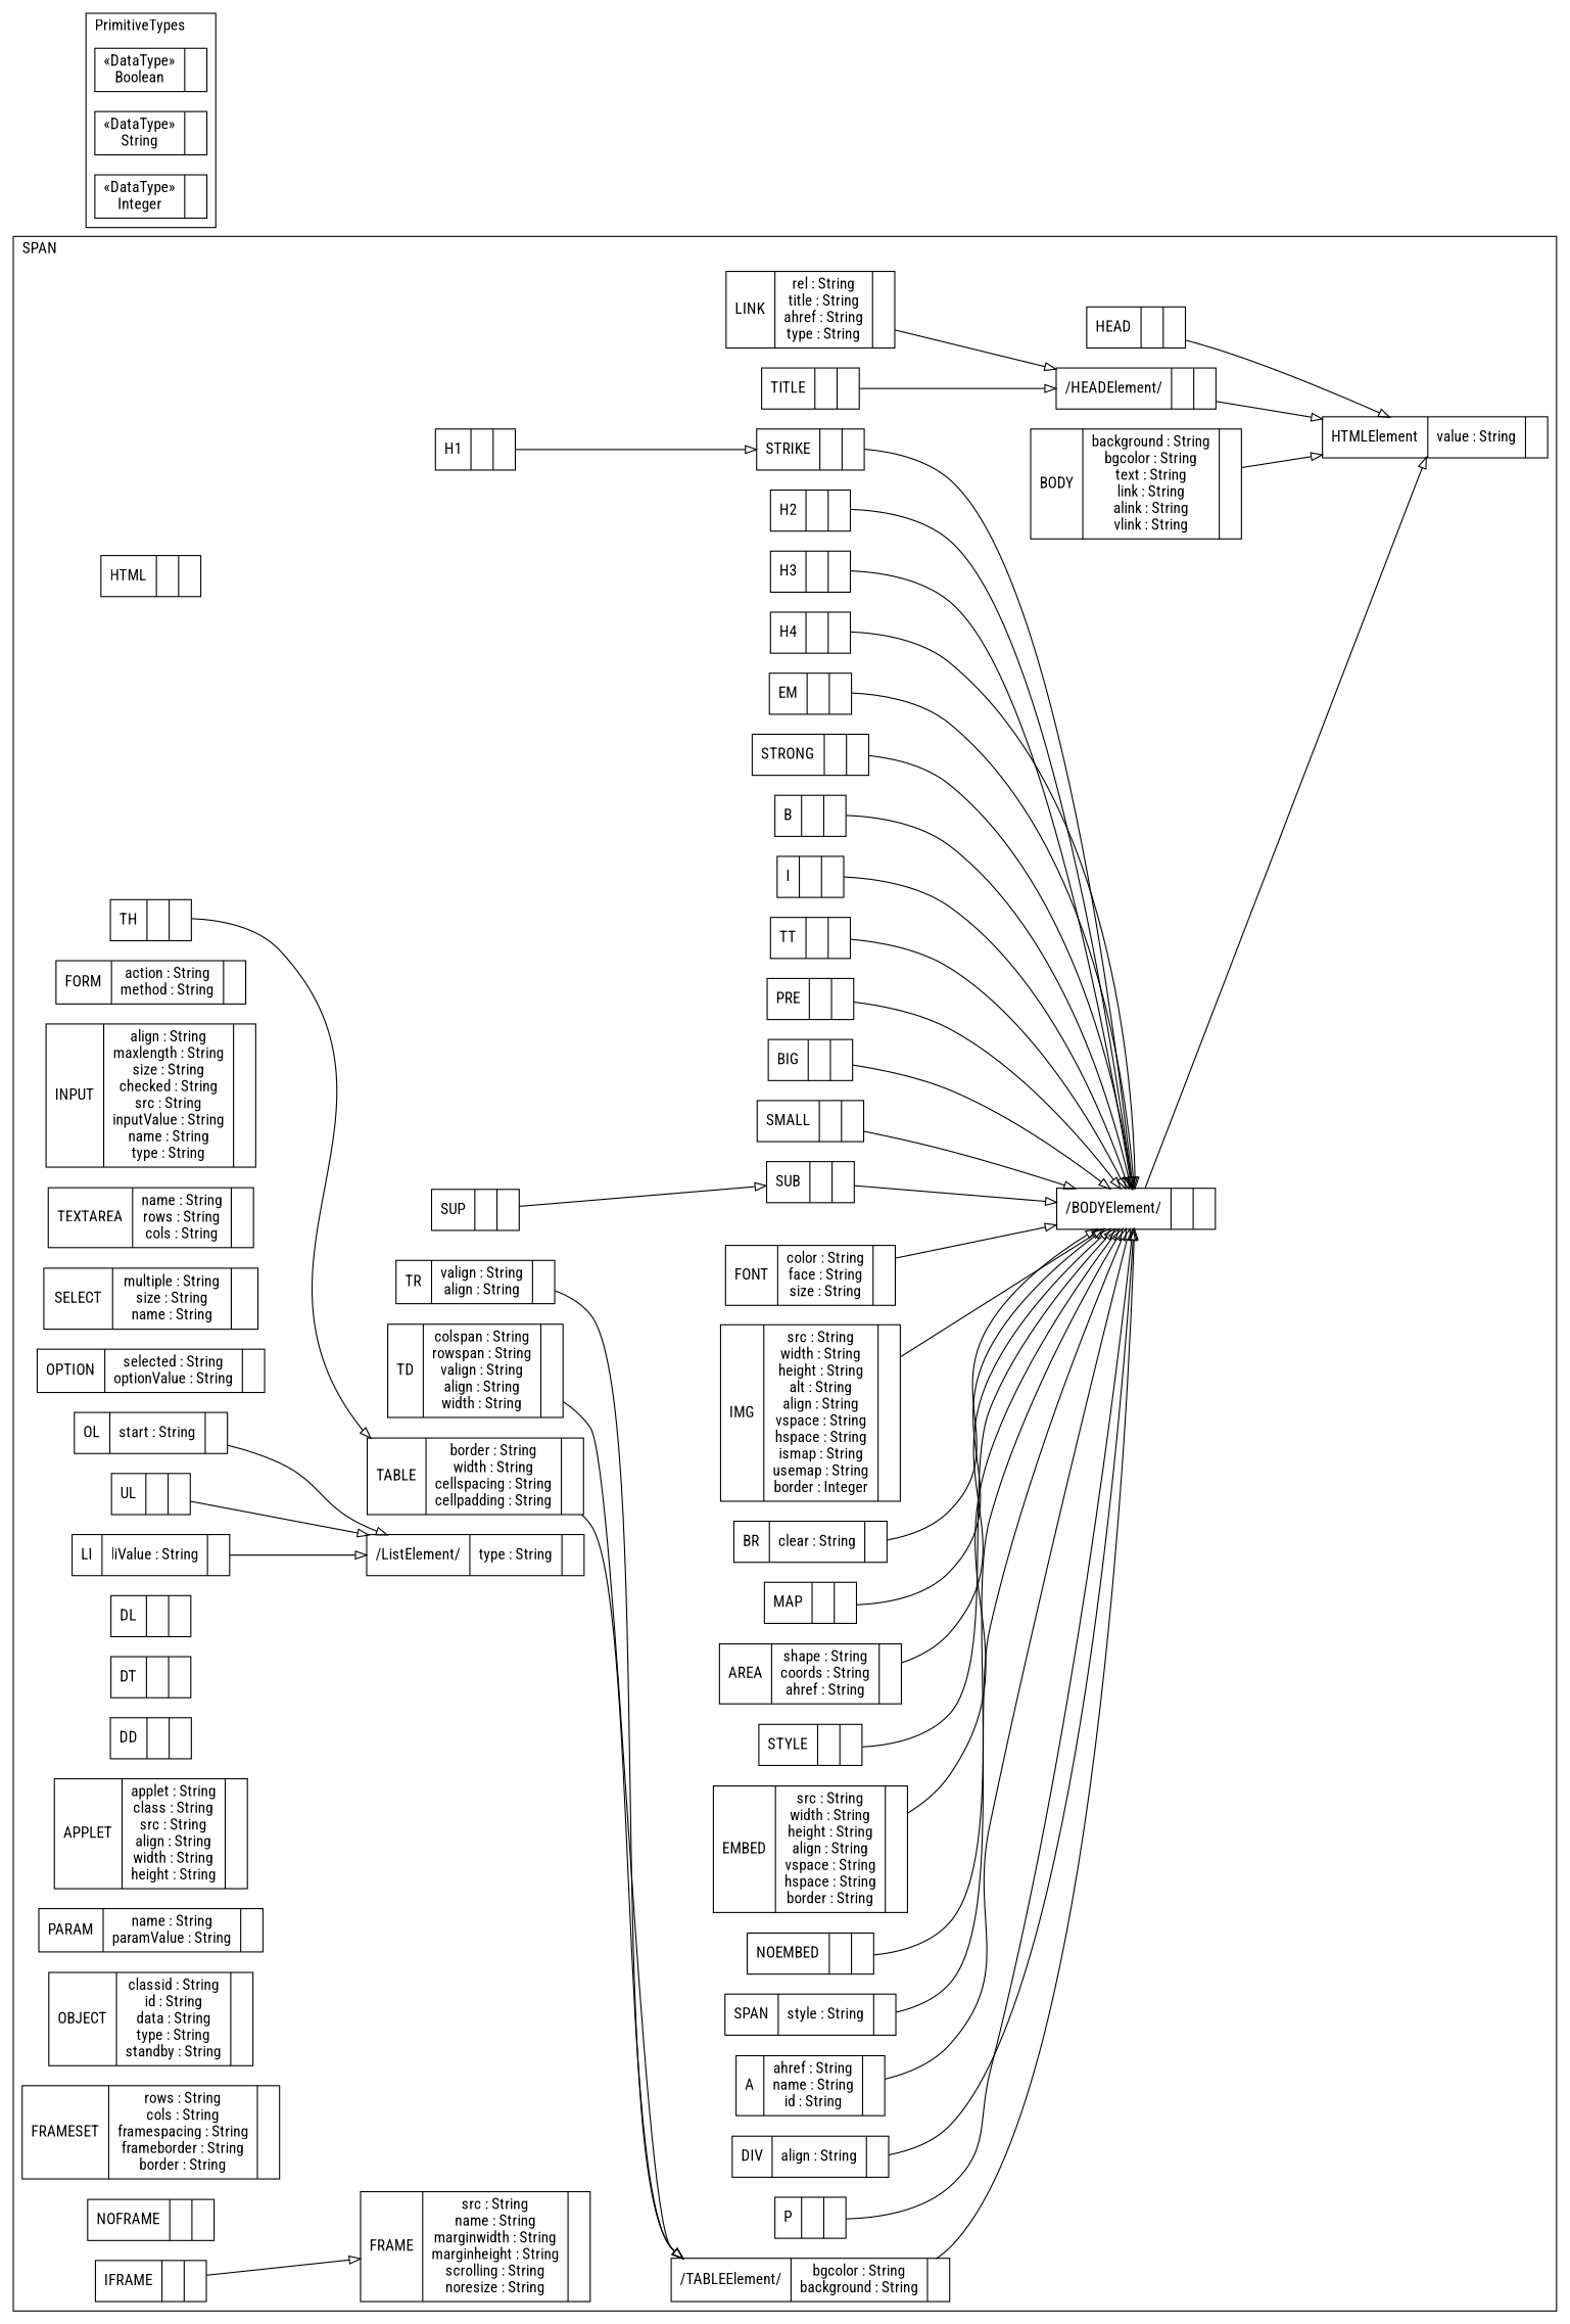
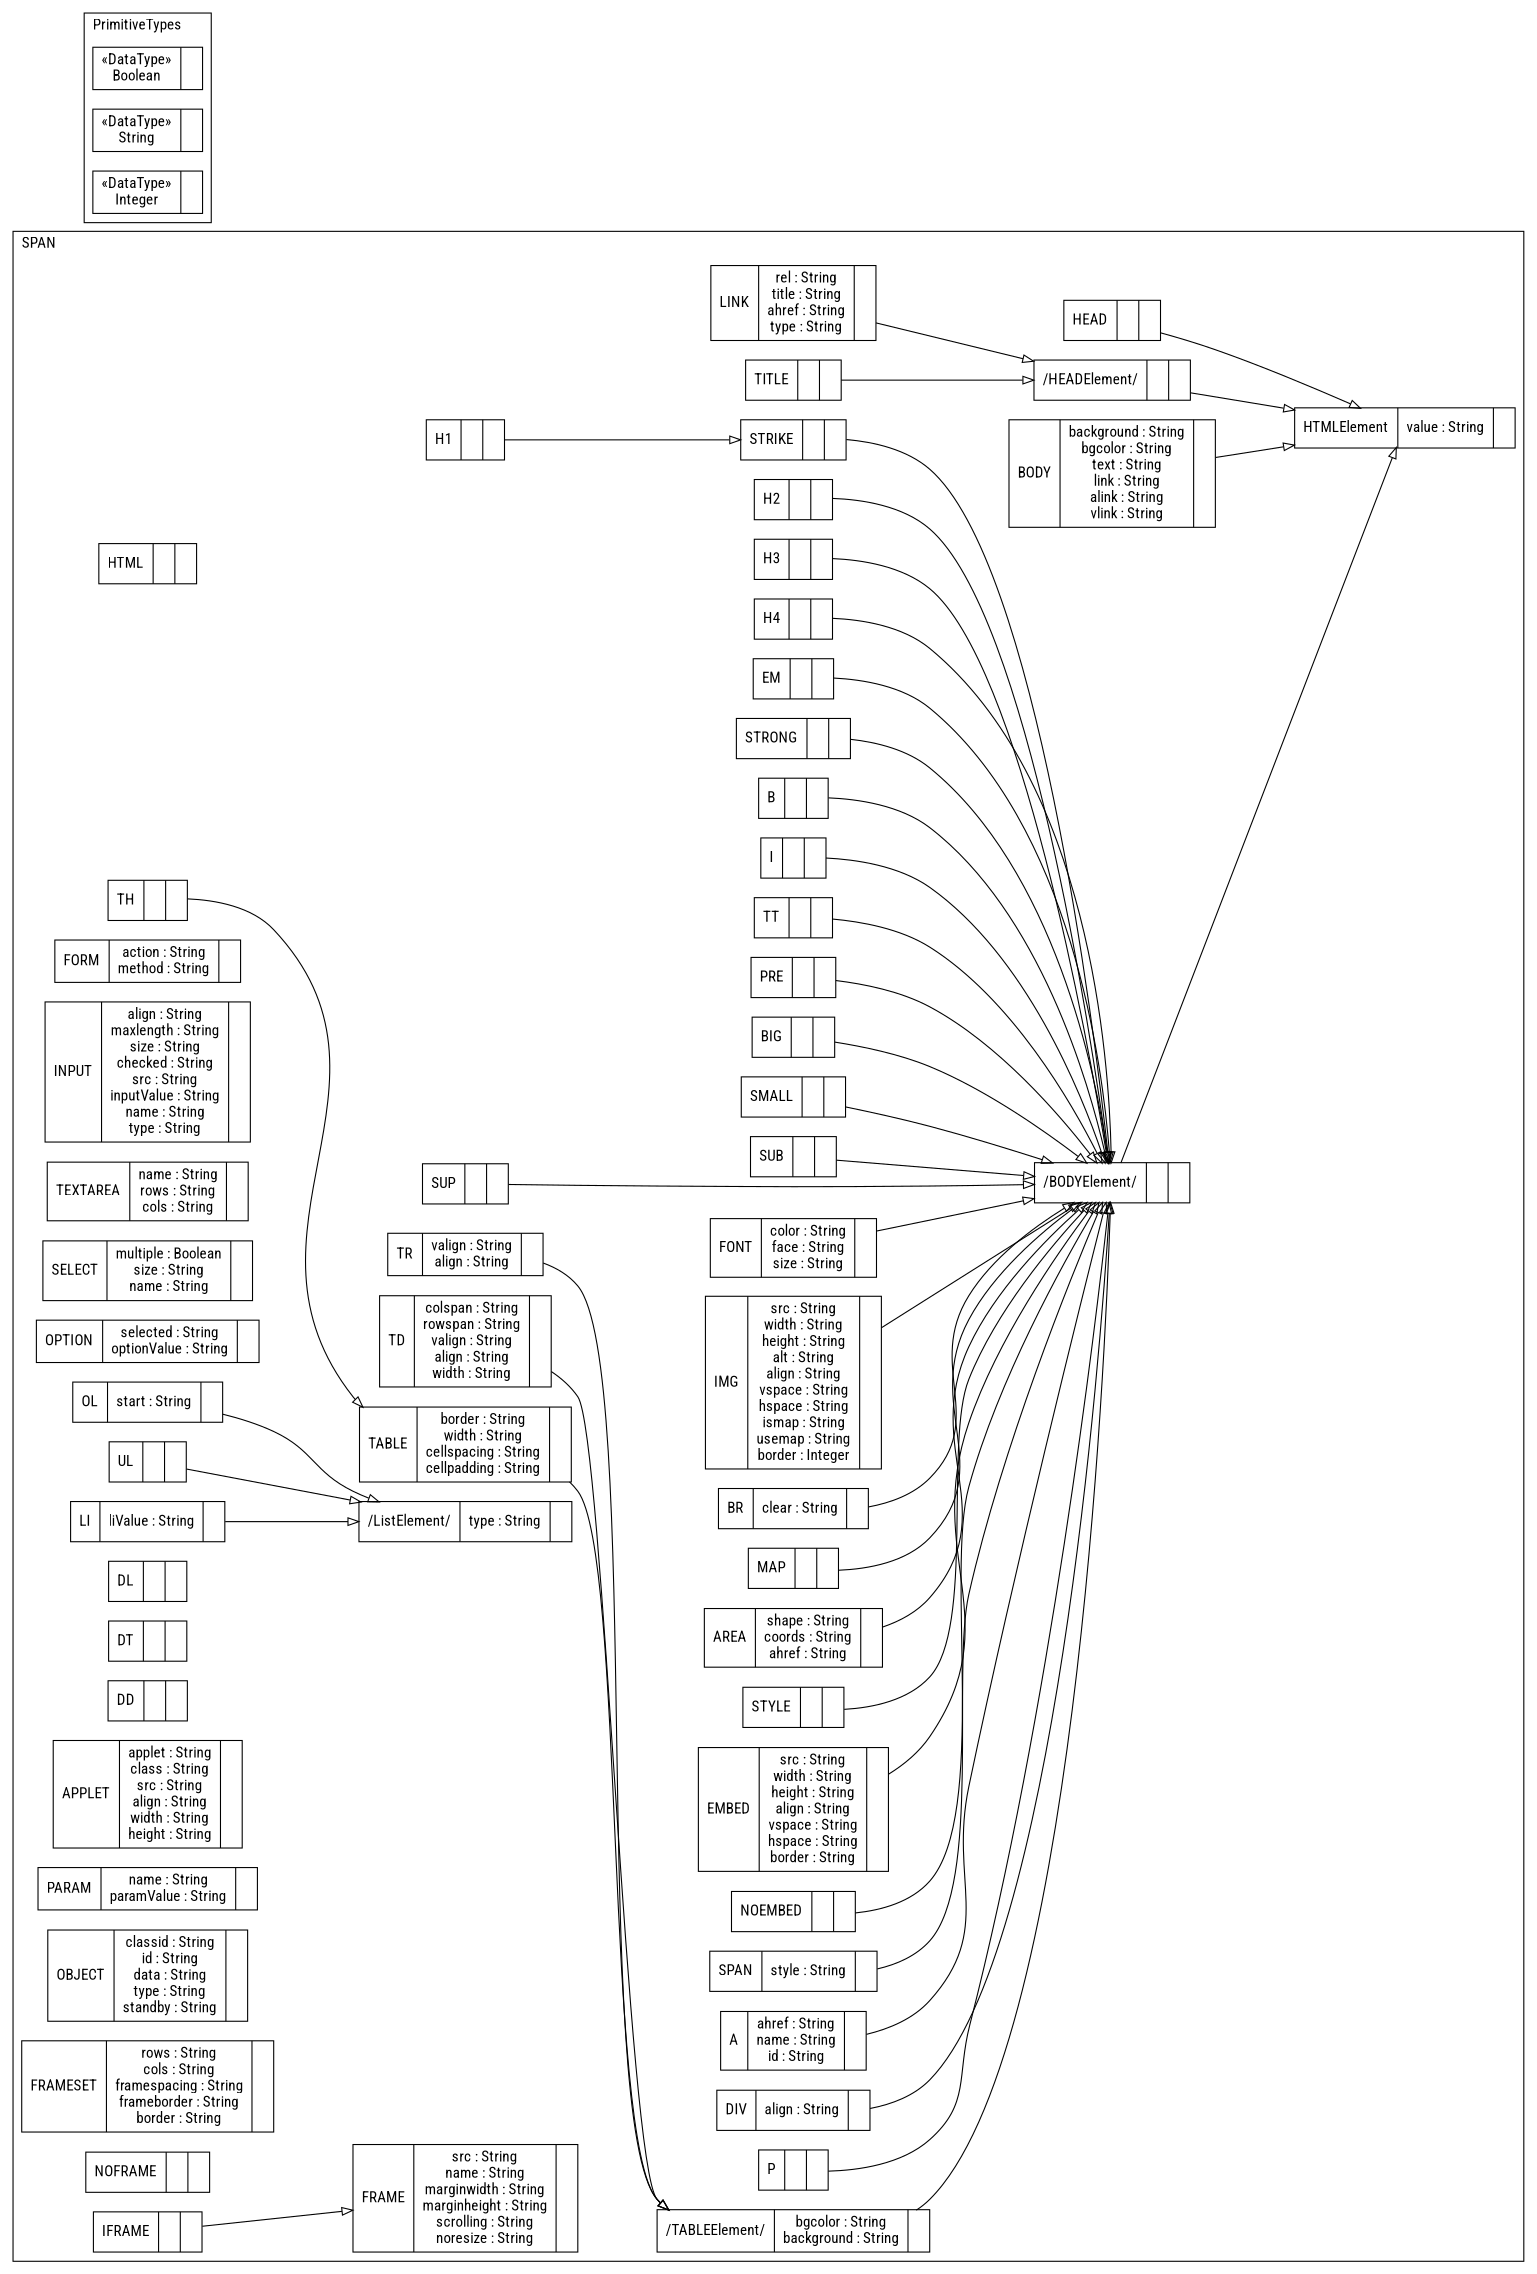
  digraph {
    compound=true
    fontname="Roboto Condensed"
    labeljust=l
    labelloc=t
    nodeSep=0.75
    rankdir=LR
    node [fontname="Roboto Condensed" shape=record]
    edge [arrowhead=onormal constraint=true fontname="Roboto Condensed" group=BODYElement minlen=2]
    n1 [label="{HTML| | }"]
    n2 [label="{HTMLElement|value : String| }"]
    n3 [label="{HEAD| | }"]
    n4 [label="{/HEADElement/| | }"]
    n5 [label="{LINK|rel : String\ntitle : String\nahref : String\ntype : String| }"]
    n6 [label="{TITLE| | }"]
    n7 [label="{BODY|background : String\nbgcolor : String\ntext : String\nlink : String\nalink : String\nvlink : String| }"]
    n8 [label="{/BODYElement/| | }"]
    n9 [label="{H1| | }"]
    n10 [label="{H2| | }"]
    n11 [label="{H3| | }"]
    n12 [label="{H4| | }"]
    n13 [label="{EM| | }"]
    n14 [label="{STRONG| | }"]
    n15 [label="{B| | }"]
    n16 [label="{I| | }"]
    n17 [label="{TT| | }"]
    n18 [label="{PRE| | }"]
    n19 [label="{BIG| | }"]
    n20 [label="{SMALL| | }"]
    n21 [label="{SUB| | }"]
    n22 [label="{SUP| | }"]
    n23 [label="{STRIKE| | }"]
    n24 [label="{FONT|color : String\nface : String\nsize : String| }"]
    n25 [label="{IMG|src : String\nwidth : String\nheight : String\nalt : String\nalign : String\nvspace : String\nhspace : String\nismap : String\nusemap : String\nborder : Integer| }"]
    n26 [label="{BR|clear : String| }"]
    n27 [label="{MAP| | }"]
    n28 [label="{AREA|shape : String\ncoords : String\nahref : String| }"]
    n29 [label="{STYLE| | }"]
    n30 [label="{EMBED|src : String\nwidth : String\nheight : String\nalign : String\nvspace : String\nhspace : String\nborder : String| }"]
    n31 [label="{NOEMBED| | }"]
    n32 [label="{SPAN|style : String| }"]
    n33 [label="{A|ahref : String\nname : String\nid : String| }"]
    n34 [label="{DIV|align : String| }"]
    n35 [label="{P| | }"]
    n36 [label="{/TABLEElement/|bgcolor : String\nbackground : String| }"]
    n37 [label="{TABLE|border : String\nwidth : String\ncellspacing : String\ncellpadding : String| }"]
    n38 [label="{TR|valign : String\nalign : String| }"]
    n39 [label="{TD|colspan : String\nrowspan : String\nvalign : String\nalign : String\nwidth : String| }"]
    n40 [label="{TH| | }"]
    n41 [label="{FORM|action : String\nmethod : String| }"]
    n42 [label="{INPUT|align : String\nmaxlength : String\nsize : String\nchecked : String\nsrc : String\ninputValue : String\nname : String\ntype : String| }"]
    n43 [label="{TEXTAREA|name : String\nrows : String\ncols : String| }"]
-   n44 [label="{SELECT|multiple : String\nsize : String\nname : String| }"]
+   n44 [label="{SELECT|multiple : Boolean\nsize : String\nname : String| }"]
    n45 [label="{OPTION|selected : String\noptionValue : String| }"]
    n46 [label="{/ListElement/|type : String| }"]
    n47 [label="{OL|start : String| }"]
    n48 [label="{UL| | }"]
    n49 [label="{LI|liValue : String| }"]
    n50 [label="{DL| | }"]
    n51 [label="{DT| | }"]
    n52 [label="{DD| | }"]
    n53 [label="{APPLET|applet : String\nclass : String\nsrc : String\nalign : String\nwidth : String\nheight : String| }"]
    n54 [label="{PARAM|name : String\nparamValue : String| }"]
    n55 [label="{OBJECT|classid : String\nid : String\ndata : String\ntype : String\nstandby : String| }"]
    n56 [label="{FRAMESET|rows : String\ncols : String\nframespacing : String\nframeborder : String\nborder : String| }"]
    n57 [label="{FRAME|src : String\nname : String\nmarginwidth : String\nmarginheight : String\nscrolling : String\nnoresize : String| }"]
    n58 [label="{NOFRAME| | }"]
    n59 [label="{IFRAME| | }"]
    n60 [label="{&#171;DataType&#187;\nBoolean|}"]
    n61 [label="{&#171;DataType&#187;\nString|}"]
    n62 [label="{&#171;DataType&#187;\nInteger|}"]
    subgraph cluster_1 {
      color=black
      label=SPAN
      n1
      n2
      n3
      n4
      n5
      n6
      n7
      n8
      n9
      n10
      n11
      n12
      n13
      n14
      n15
      n16
      n17
      n18
      n19
      n20
      n21
      n22
      n23
      n24
      n25
      n26
      n27
      n28
      n29
      n30
      n31
      n32
      n33
      n34
      n35
      n36
      n37
      n38
      n39
      n40
      n41
      n42
      n43
      n44
      n45
      n46
      n47
      n48
      n49
      n50
      n51
      n52
      n53
      n54
      n55
      n56
      n57
      n58
      n59
    }
    subgraph cluster_2 {
      color=black
      label=PrimitiveTypes
      n60
      n61
      n62
    }
    n3 -> n2 [group=HTMLElement]
    n4 -> n2 [group=HTMLElement]
    n5 -> n4 [group=HEADElement]
    n6 -> n4 [group=HEADElement]
    n7 -> n2 [group=HTMLElement]
    n8 -> n2 [group=HTMLElement]
    n9 -> n23
    n10 -> n8
    n11 -> n8
    n12 -> n8
    n13 -> n8
    n14 -> n8
    n15 -> n8
    n16 -> n8
    n17 -> n8
    n18 -> n8
    n19 -> n8
    n20 -> n8
    n21 -> n8
-   n22 -> n21
+   n22 -> n8
    n23 -> n8
    n24 -> n8
    n25 -> n8
    n26 -> n8
    n27 -> n8
    n28 -> n8
    n29 -> n8
    n30 -> n8
    n31 -> n8
    n32 -> n8
    n33 -> n8
    n34 -> n8
    n35 -> n8
    n36 -> n8
    n37 -> n36 [group=TABLEElement]
    n38 -> n36 [group=TABLEElement]
    n39 -> n36 [group=TABLEElement]
    n40 -> n37 [group=TD]
    n47 -> n46 [group=ListElement]
    n48 -> n46 [group=ListElement]
    n49 -> n46 [group=ListElement]
    n59 -> n57 [group=FRAME]
  }
